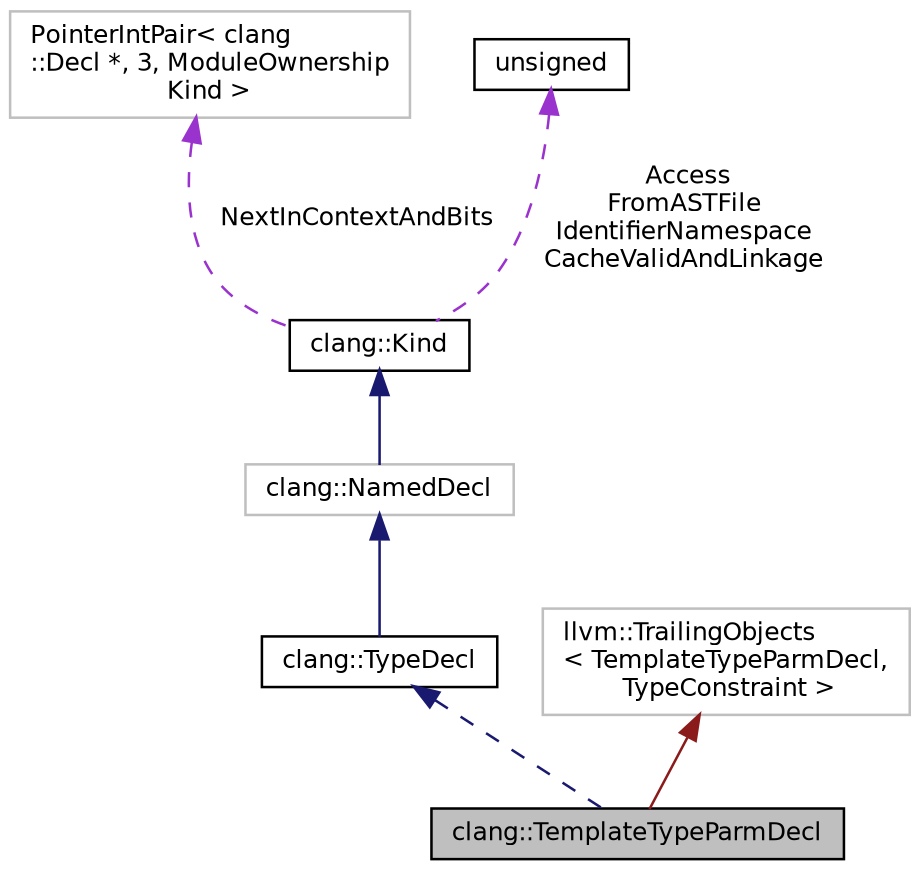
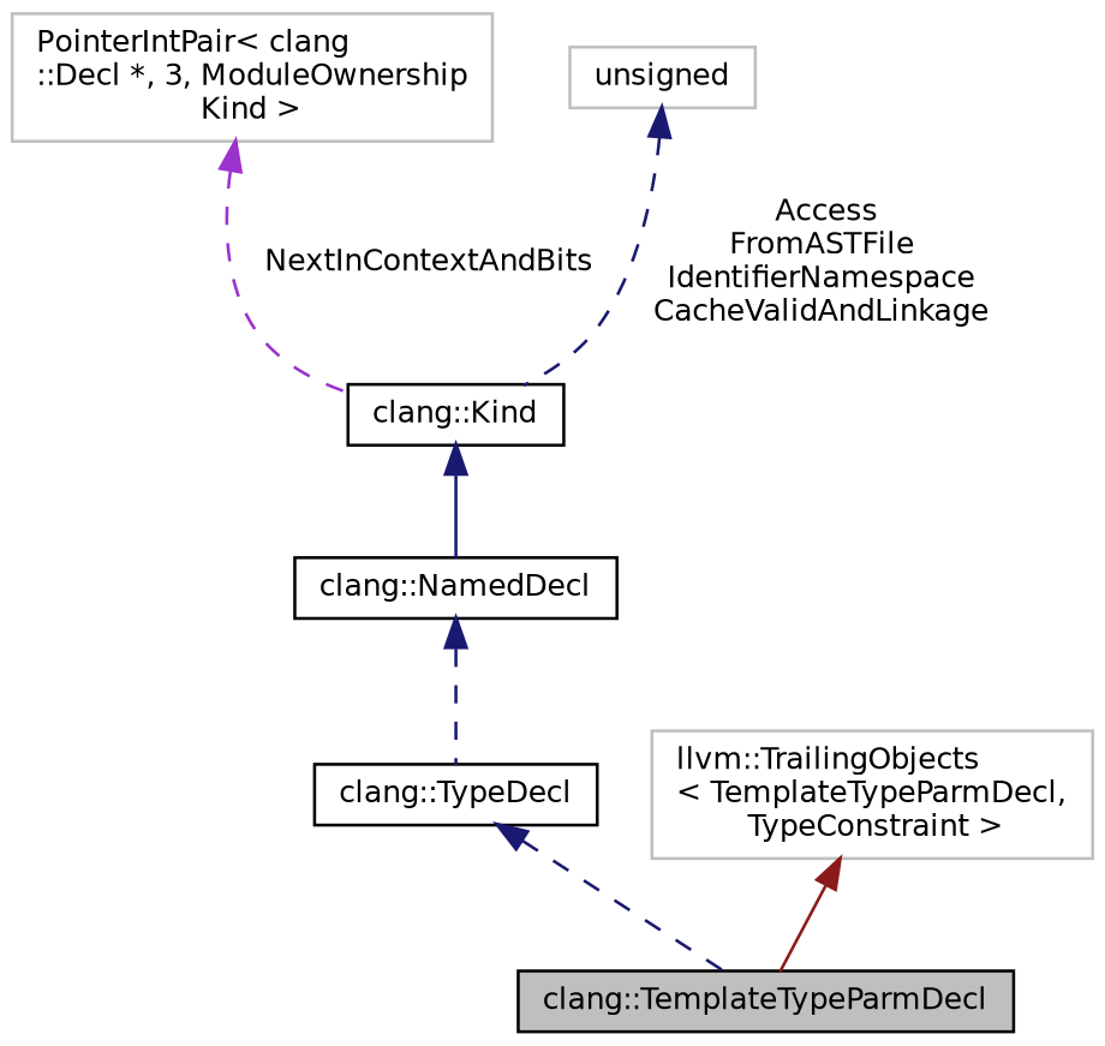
  digraph {
    node [color=black fontname=Helvetica fontsize=10 shape=record]
    edge [color=midnightblue dir=back fontname=Helvetica fontsize=10 labelfontname=Helvetica labelfontsize=10 style=dashed]
    n1 [fillcolor=grey75 fontcolor=black height=0.2 label="clang::TemplateTypeParmDecl" style=filled width=0.4]
    n2 [height=0.2 label="clang::TypeDecl" width=0.4]
-   n3 [color=grey75 height=0.2 label="clang::NamedDecl" width=0.4]
+   n3 [height=0.2 label="clang::NamedDecl" width=0.4]
    n4 [height=0.2 label="clang::Kind" width=0.4]
    n5 [color=grey75 height=0.2 label="PointerIntPair\< clang\l::Decl *, 3, ModuleOwnership\lKind \>" width=0.4]
-   n6 [height=0.2 label=unsigned width=0.4]
+   n6 [color=grey75 height=0.2 label=unsigned width=0.4]
    n7 [color=grey75 height=0.2 label="llvm::TrailingObjects\l\< TemplateTypeParmDecl,\l TypeConstraint \>" width=0.4]
    n2 -> n1
-   n3 -> n2 [style=solid]
+   n3 -> n2
    n4 -> n3 [style=solid]
    n5 -> n4 [color=darkorchid3 label=" NextInContextAndBits"]
-   n6 -> n4 [color=darkorchid3 label=" Access\nFromASTFile\nIdentifierNamespace\nCacheValidAndLinkage"]
+   n6 -> n4 [label=" Access\nFromASTFile\nIdentifierNamespace\nCacheValidAndLinkage"]
    n7 -> n1 [color=firebrick4 style=solid]
  }
